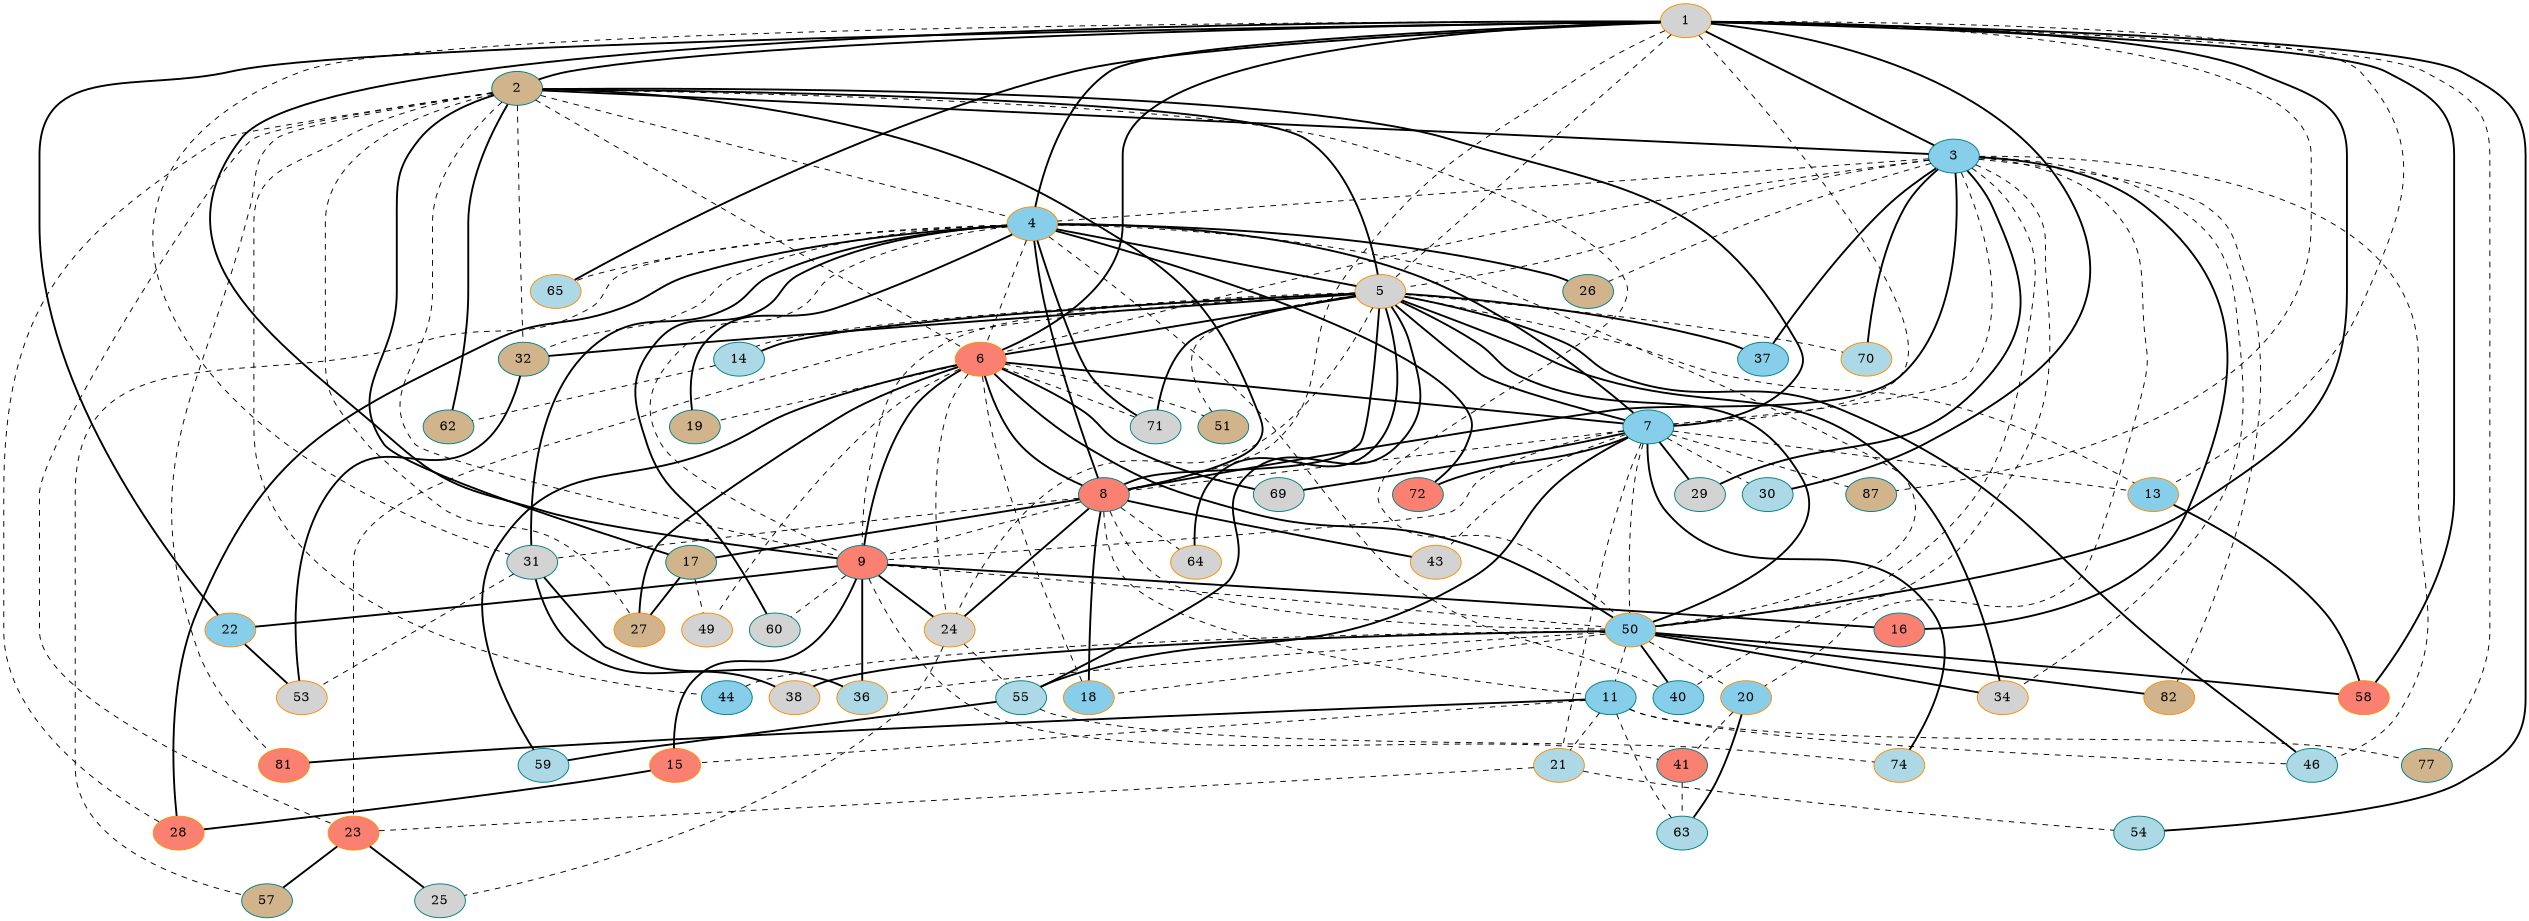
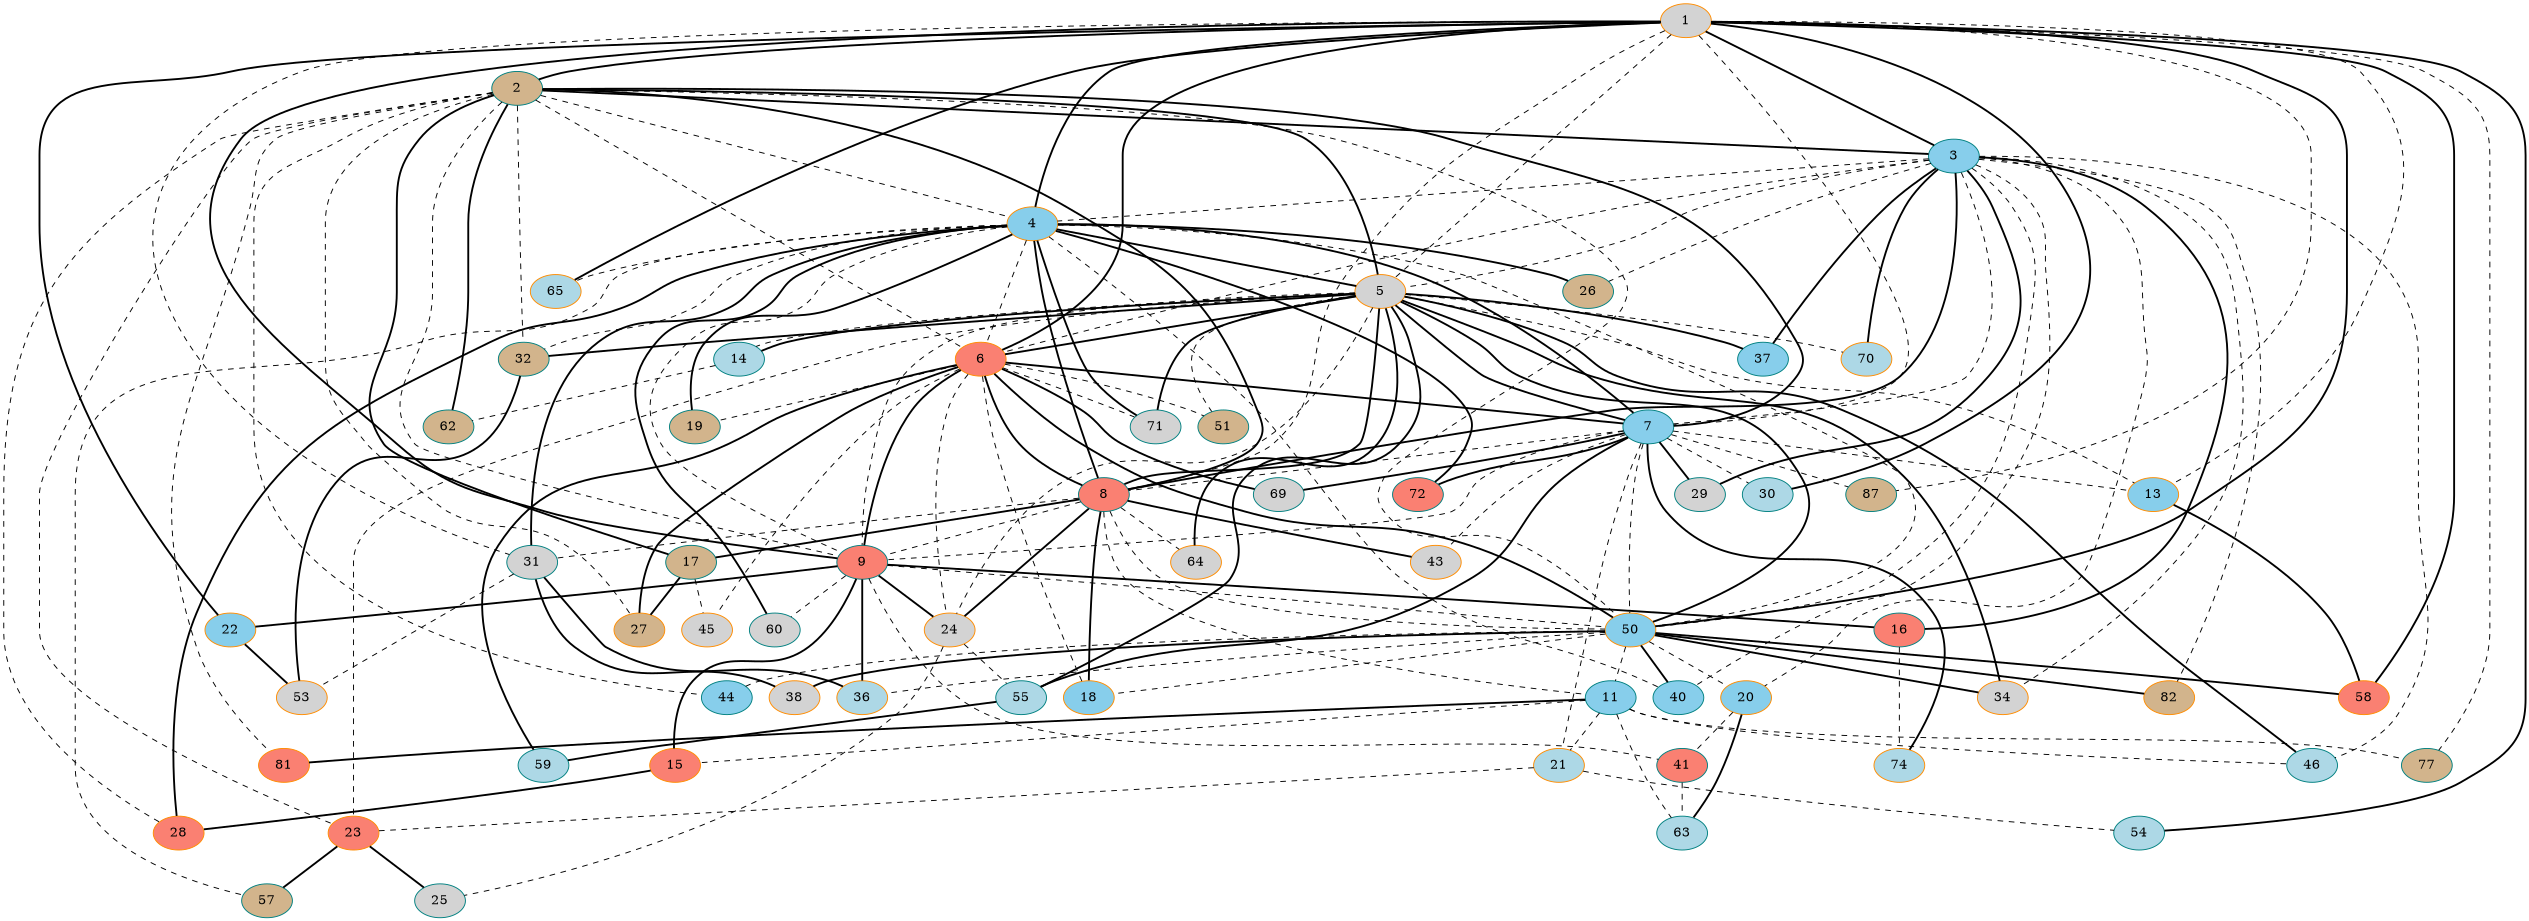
  graph {
    node [color=teal fillcolor=lightgrey style=filled]
    edge [style=dashed]
    1 [color=darkorange super="+85"]
    2 [fillcolor=tan super="+50"]
    3 [fillcolor=skyblue super="+68"]
    4 [color=darkorange fillcolor=skyblue super="+12"]
    5 [color=darkorange super="+75"]
    6 [color=darkorange fillcolor=salmon super="+42"]
    7 [fillcolor=skyblue super="+80"]
    8 [fillcolor=salmon super="+35"]
    9 [fillcolor=salmon super="+84"]
    n10 [color=darkorange fillcolor=skyblue label=50 super="+61"]
    13 [color=darkorange fillcolor=skyblue]
    22 [color=darkorange fillcolor=skyblue]
    30 [fillcolor=lightblue]
    31
    54 [fillcolor=lightblue]
    58 [color=darkorange fillcolor=salmon super="+86"]
    65 [color=darkorange fillcolor=lightblue]
    77 [fillcolor=tan]
    87 [fillcolor=tan]
    17 [fillcolor=tan]
    23 [color=darkorange fillcolor=salmon super="+56"]
    27 [color=darkorange fillcolor=tan super="+49"]
    28 [color=darkorange fillcolor=salmon super="+48"]
    32 [fillcolor=tan super="+66"]
    44 [fillcolor=skyblue]
    62 [fillcolor=tan]
    81 [color=darkorange fillcolor=salmon]
    16 [fillcolor=salmon]
    20 [color=darkorange fillcolor=skyblue]
    26 [fillcolor=tan]
    29
    34 [color=darkorange super="+83"]
    37 [fillcolor=skyblue]
    40 [fillcolor=skyblue]
    46 [fillcolor=lightblue]
    70 [color=darkorange fillcolor=lightblue]
    82 [color=darkorange fillcolor=tan]
    19 [fillcolor=tan]
    57 [fillcolor=tan]
    60
    71
    72 [fillcolor=salmon]
    14 [fillcolor=lightblue]
    24 [color=darkorange super="+39"]
    51 [fillcolor=tan]
    55 [fillcolor=lightblue super="+67"]
    64 [color=darkorange]
    18 [color=darkorange fillcolor=skyblue super="+78"]
-   45 [color=darkorange label=49]
+   45 [color=darkorange]
    59 [fillcolor=lightblue]
    69
    21 [color=darkorange fillcolor=lightblue super="+33"]
    43 [color=darkorange super="+47"]
    74 [color=darkorange fillcolor=lightblue]
    11 [fillcolor=skyblue super="+52"]
    15 [color=darkorange fillcolor=salmon]
    36 [color=darkorange fillcolor=lightblue super="+79"]
    41 [fillcolor=salmon]
    38 [color=darkorange]
    53 [color=darkorange super="+73"]
    25
    63 [fillcolor=lightblue super="+76"]
    1 -- 2 [style=bold]
    1 -- 3 [style=bold]
    1 -- 4 [style=bold]
    1 -- 5
    1 -- 6 [style=bold]
    1 -- 7
    1 -- 8
    1 -- 9 [style=bold]
    1 -- n10 [style=bold]
    1 -- 13
    1 -- 22 [style=bold]
    1 -- 30 [style=bold]
    1 -- 31
    1 -- 54 [style=bold]
    1 -- 58 [style=bold]
    1 -- 65 [style=bold]
    1 -- 77
    1 -- 87
    2 -- 3 [style=bold]
    2 -- 4
    2 -- 5 [style=bold weight=2]
    2 -- 6
    2 -- 7 [style=bold]
    2 -- 8 [style=bold]
    2 -- 9
    2 -- n10
    2 -- 17 [style=bold]
    2 -- 23
    2 -- 27
    2 -- 28
    2 -- 32
    2 -- 44
    2 -- 62 [style=bold]
    2 -- 81
    3 -- 4
    3 -- 5
    3 -- 6
    3 -- 7 [weight=2]
    3 -- 8 [style=bold weight=2]
    3 -- n10
    3 -- 16 [style=bold]
    3 -- 20
    3 -- 26
    3 -- 29 [style=bold]
    3 -- 34
    3 -- 37 [style=bold]
    3 -- 40
    3 -- 46
    3 -- 70 [style=bold]
    3 -- 82
    4 -- 5 [style=bold weight=2]
    4 -- 6
    4 -- 7 [style=bold]
    4 -- 8 [style=bold]
    4 -- 9
    4 -- n10
    4 -- 31 [style=bold]
    4 -- 65
    4 -- 28 [style=bold]
    4 -- 32
    4 -- 26 [style=bold]
    4 -- 40
    4 -- 19 [style=bold]
    4 -- 57
    4 -- 60 [style=bold]
    4 -- 71 [style=bold]
    4 -- 72 [style=bold]
    5 -- 6 [style=bold weight=2]
    5 -- 7 [style=bold]
    5 -- 8 [style=bold]
    5 -- 9
    5 -- n10 [style=bold]
    5 -- 13
    5 -- 23
    5 -- 32 [style=bold]
    5 -- 34 [style=bold]
    5 -- 37 [style=bold]
    5 -- 46 [style=bold]
    5 -- 70
    5 -- 71 [style=bold]
    5 -- 14
    5 -- 14 [style=bold]
    5 -- 24
    5 -- 51
    5 -- 55 [style=bold]
    5 -- 64 [style=bold]
    6 -- 7 [style=bold]
    6 -- 8 [style=bold]
    6 -- 9 [style=bold]
    6 -- n10 [style=bold]
    6 -- 27 [style=bold]
    6 -- 19
    6 -- 71
    6 -- 24
    6 -- 51
    6 -- 18
    6 -- 45
    6 -- 59 [style=bold]
    6 -- 69 [style=bold]
    7 -- 8
    7 -- 9
    7 -- n10
    7 -- 13
    7 -- 30
    7 -- 87
    7 -- 29 [style=bold]
    7 -- 72 [style=bold]
    7 -- 55 [style=bold]
    7 -- 69 [style=bold]
    7 -- 21 [weight=2]
    7 -- 43 [weight=2]
    7 -- 74 [style=bold]
    8 -- 9
    8 -- n10
    8 -- 31
    8 -- 17 [style=bold]
    8 -- 24 [style=bold]
    8 -- 64
    8 -- 18 [style=bold]
    8 -- 43 [style=bold]
    8 -- 11
    9 -- n10
    9 -- 22 [style=bold]
    9 -- 16 [style=bold]
    9 -- 60
    9 -- 24 [style=bold]
    9 -- 15 [style=bold]
    9 -- 36 [style=bold]
    9 -- 41
    n10 -- 58 [style=bold]
    n10 -- 44
    n10 -- 20
    n10 -- 34 [style=bold]
    n10 -- 40 [style=bold]
    n10 -- 82 [style=bold]
    n10 -- 18
    n10 -- 11
    n10 -- 36
    n10 -- 38 [style=bold]
    13 -- 58 [style=bold]
    22 -- 53 [style=bold]
    31 -- 36 [style=bold]
    31 -- 38 [style=bold]
    31 -- 53
    17 -- 27 [style=bold]
    17 -- 45
    23 -- 57 [style=bold]
    23 -- 25 [style=bold]
    32 -- 53 [style=bold]
    20 -- 41
    20 -- 63 [style=bold]
    14 -- 62
    24 -- 55
    24 -- 25
    55 -- 59 [style=bold]
-   55 -- 74
+   16 -- 74
    21 -- 54
    21 -- 23
    11 -- 77
    11 -- 81 [style=bold]
    11 -- 46
    11 -- 21
    11 -- 15
    11 -- 63
    15 -- 28 [style=bold]
    41 -- 63
  }
